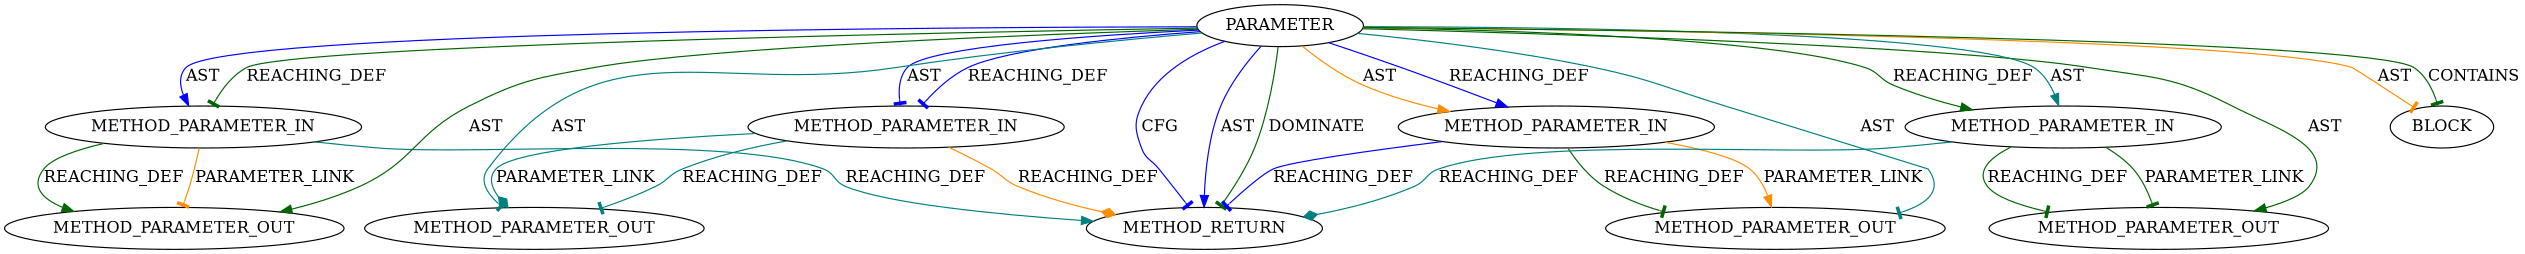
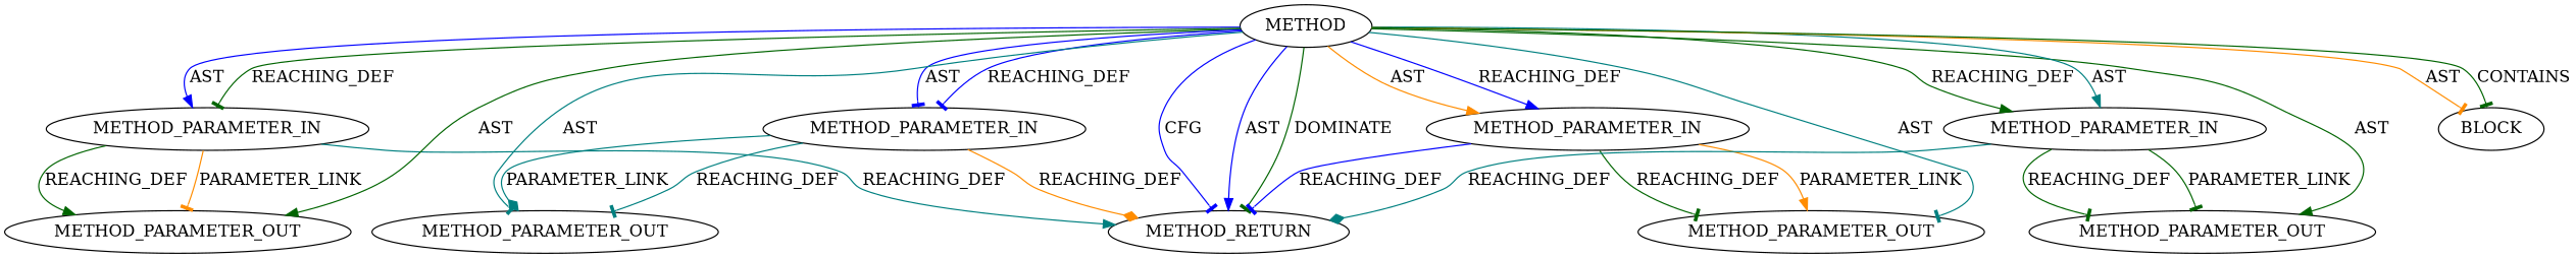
  digraph {
    node [CODE=p3 EVALUATION_STRATEGY=BY_VALUE IS_VARIADIC=false ORDER=2 TYPE_FULL_NAME=ANY]
    edge [arrowhead=tee color=darkgreen]
    n1 [INDEX=3 NAME=p3 ORDER=3 label=METHOD_PARAMETER_IN]
    n2 [INDEX=3 NAME=p3 ORDER=3 label=METHOD_PARAMETER_OUT]
    n3 [CODE=RET label=METHOD_RETURN IS_VARIADIC=""]
    n4 [CODE=p4 INDEX=4 NAME=p4 ORDER=4 label=METHOD_PARAMETER_IN]
    n5 [CODE=p4 INDEX=4 NAME=p4 ORDER=4 label=METHOD_PARAMETER_OUT]
-   n6 [AST_PARENT_FULL_NAME="<global>" AST_PARENT_TYPE=NAMESPACE_BLOCK CODE="<empty>" FILENAME="<empty>" FULL_NAME=scatterwalk_copychunks IS_EXTERNAL=true NAME=scatterwalk_copychunks ORDER=0 label=PARAMETER EVALUATION_STRATEGY="" IS_VARIADIC="" TYPE_FULL_NAME=""]
+   n6 [AST_PARENT_FULL_NAME="<global>" AST_PARENT_TYPE=NAMESPACE_BLOCK CODE="<empty>" FILENAME="<empty>" FULL_NAME=scatterwalk_copychunks IS_EXTERNAL=true NAME=scatterwalk_copychunks ORDER=0 label=METHOD EVALUATION_STRATEGY="" IS_VARIADIC="" TYPE_FULL_NAME=""]
    n7 [CODE=p1 INDEX=1 NAME=p1 ORDER=1 label=METHOD_PARAMETER_IN]
    n8 [CODE=p1 INDEX=1 NAME=p1 ORDER=1 label=METHOD_PARAMETER_OUT]
    n9 [CODE=p2 INDEX=2 NAME=p2 label=METHOD_PARAMETER_OUT]
    n10 [CODE=p2 INDEX=2 NAME=p2 label=METHOD_PARAMETER_IN]
    n11 [ARGUMENT_INDEX=1 CODE="<empty>" ORDER=1 label=BLOCK EVALUATION_STRATEGY="" IS_VARIADIC=""]
    n1 -> n2 [color=darkorange label=PARAMETER_LINK]
    n1 -> n2 [VARIABLE=p3 arrowhead=normal label=REACHING_DEF]
    n1 -> n3 [VARIABLE=p3 arrowhead=normal color=teal label=REACHING_DEF]
    n4 -> n3 [VARIABLE=p4 arrowhead=diamond color=darkorange label=REACHING_DEF]
    n4 -> n5 [arrowhead=diamond color=teal label=PARAMETER_LINK]
    n4 -> n5 [VARIABLE=p4 color=teal label=REACHING_DEF]
    n6 -> n1 [arrowhead=normal color=blue label=AST]
    n6 -> n1 [label=REACHING_DEF]
    n6 -> n2 [arrowhead=normal label=AST]
    n6 -> n3 [color=blue label=CFG]
    n6 -> n3 [arrowhead=normal color=blue label=AST]
    n6 -> n3 [label=DOMINATE]
    n6 -> n4 [color=blue label=AST]
    n6 -> n4 [color=blue label=REACHING_DEF]
    n6 -> n5 [color=teal label=AST]
    n6 -> n7 [arrowhead=normal color=blue label=REACHING_DEF]
    n6 -> n7 [arrowhead=normal color=darkorange label=AST]
    n6 -> n8 [color=teal label=AST]
    n6 -> n9 [arrowhead=normal label=AST]
    n6 -> n10 [arrowhead=normal label=REACHING_DEF]
    n6 -> n10 [arrowhead=normal color=teal label=AST]
    n6 -> n11 [color=darkorange label=AST]
    n6 -> n11 [label=CONTAINS]
    n7 -> n3 [VARIABLE=p1 color=blue label=REACHING_DEF]
    n7 -> n8 [arrowhead=normal color=darkorange label=PARAMETER_LINK]
    n7 -> n8 [VARIABLE=p1 label=REACHING_DEF]
    n10 -> n3 [VARIABLE=p2 arrowhead=diamond color=teal label=REACHING_DEF]
    n10 -> n9 [label=PARAMETER_LINK]
    n10 -> n9 [VARIABLE=p2 label=REACHING_DEF]
  }
